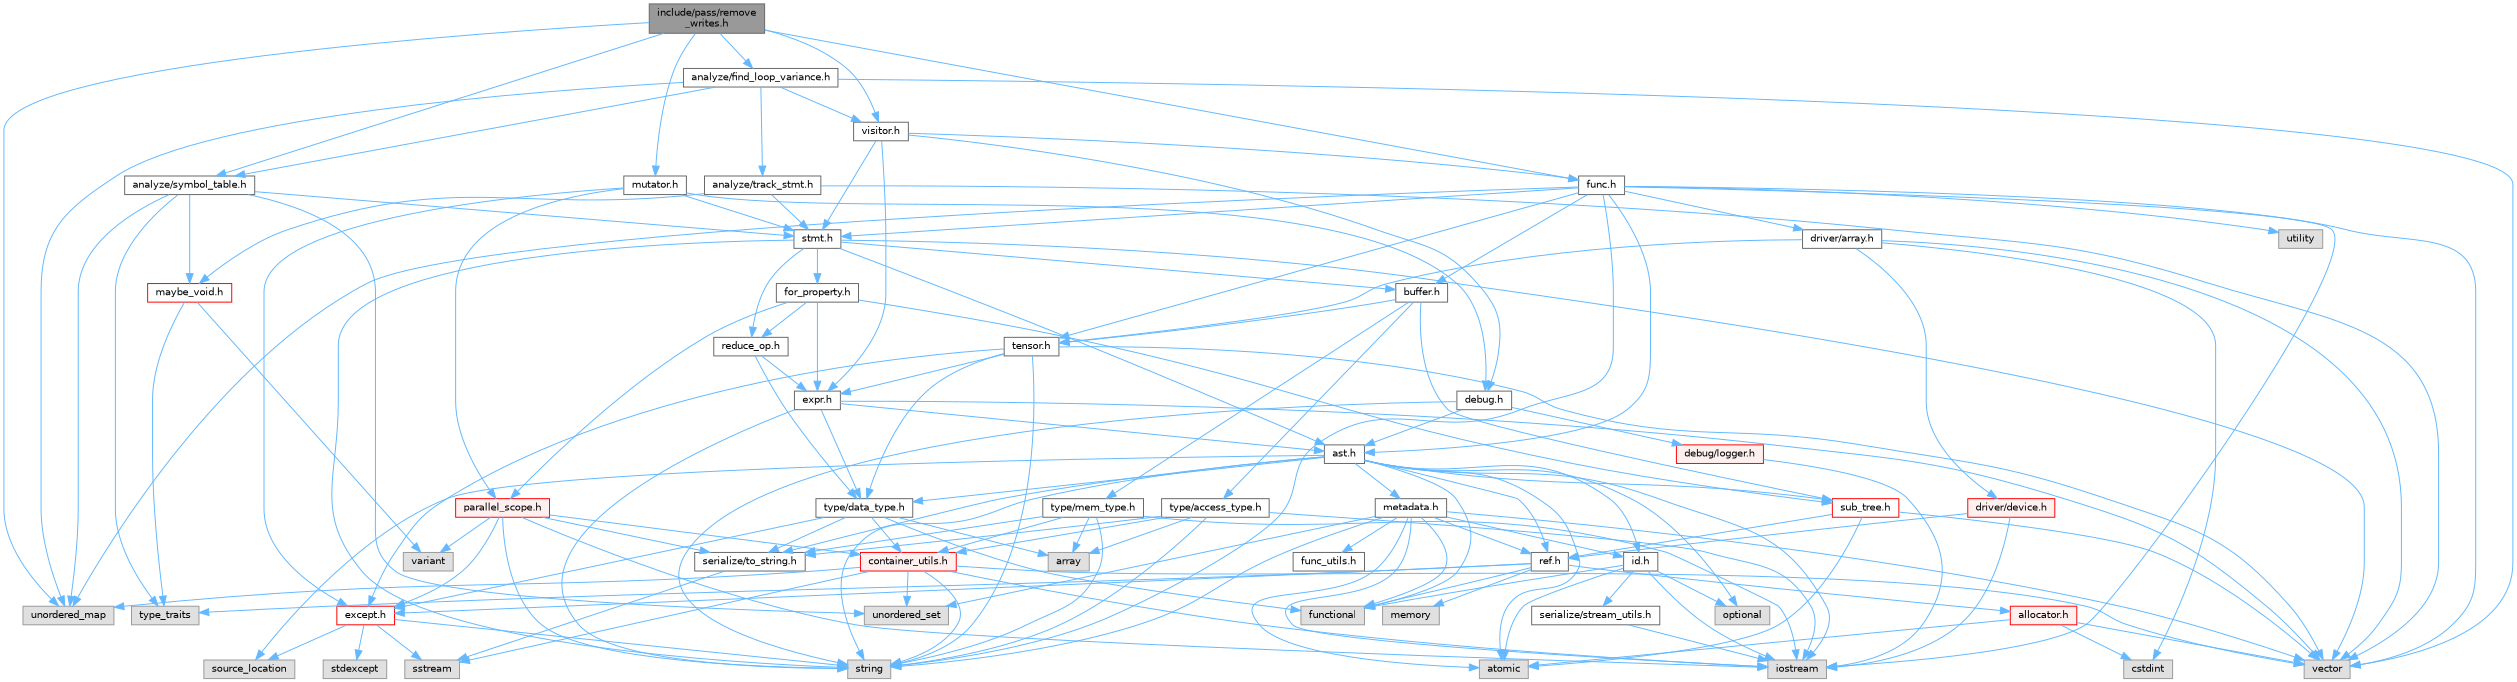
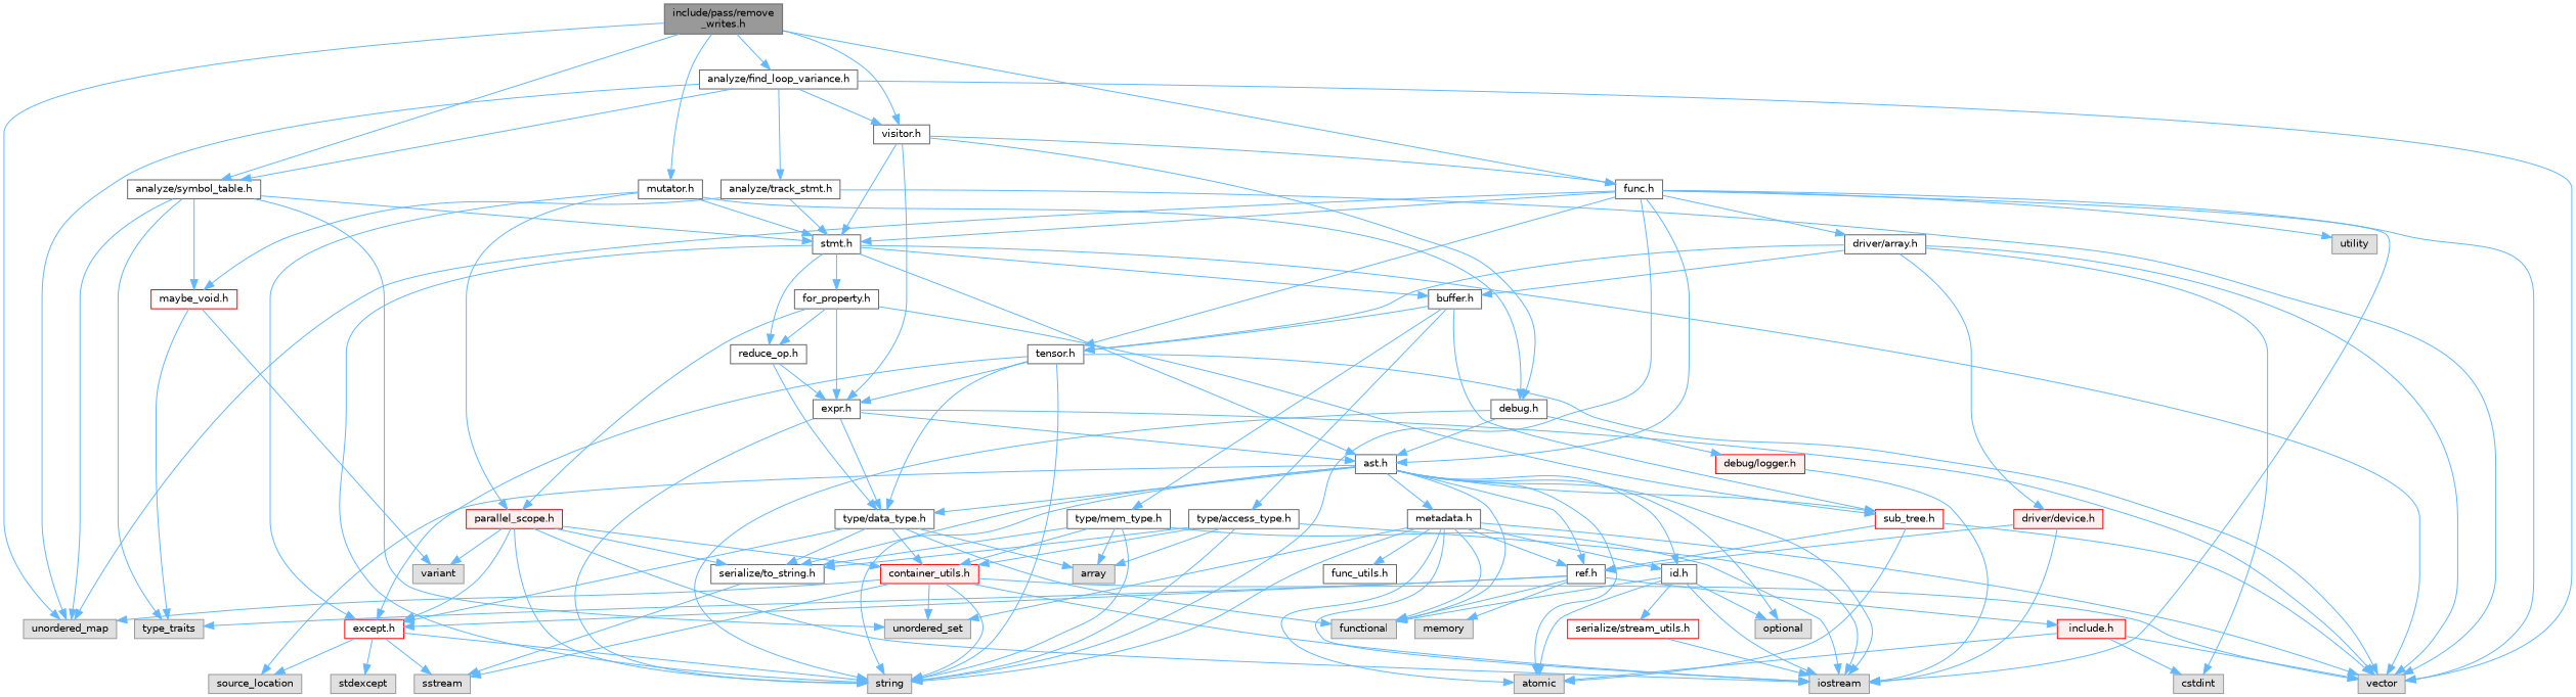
  digraph {
    node [color=grey40 fillcolor=white fontname=Helvetica fontsize=10 shape=box style=filled]
    edge [color=steelblue1 fontname=Helvetica fontsize=10 labelfontname=Helvetica labelfontsize=10 style=solid]
    n1 [color=gray40 fillcolor=grey60 fontcolor=black height=0.2 label="include/pass/remove\l_writes.h" width=0.4]
    n2 [color=grey60 fillcolor="#E0E0E0" height=0.2 label=unordered_map width=0.4]
    n3 [height=0.2 label="analyze/find_loop_variance.h" width=0.4]
    n4 [height=0.2 label="analyze/symbol_table.h" width=0.4]
    n5 [height=0.2 label="visitor.h" width=0.4]
    n6 [height=0.2 label="func.h" width=0.4]
    n7 [height=0.2 label="mutator.h" width=0.4]
    n8 [color=grey60 fillcolor="#E0E0E0" height=0.2 label=unordered_set width=0.4]
    n9 [color=grey60 fillcolor="#E0E0E0" height=0.2 label=vector width=0.4]
    n10 [height=0.2 label="analyze/track_stmt.h" width=0.4]
    n11 [color=grey60 fillcolor="#E0E0E0" height=0.2 label=type_traits width=0.4]
    n12 [color=red height=0.2 label="maybe_void.h" width=0.4]
    n13 [height=0.2 label="stmt.h" width=0.4]
    n14 [height=0.2 label="expr.h" width=0.4]
    n15 [height=0.2 label="debug.h" width=0.4]
    n16 [color=grey60 fillcolor="#E0E0E0" height=0.2 label=string width=0.4]
    n17 [height=0.2 label="ast.h" width=0.4]
    n18 [height=0.2 label="buffer.h" width=0.4]
    n19 [color=grey60 fillcolor="#E0E0E0" height=0.2 label=iostream width=0.4]
    n20 [height=0.2 label="tensor.h" width=0.4]
    n21 [color=grey60 fillcolor="#E0E0E0" height=0.2 label=utility width=0.4]
    n22 [height=0.2 label="driver/array.h" width=0.4]
    n23 [color=red height=0.2 label="except.h" width=0.4]
    n24 [color=red fillcolor="#FFF0F0" height=0.2 label="parallel_scope.h" width=0.4]
    n25 [color=grey60 fillcolor="#E0E0E0" height=0.2 label=variant width=0.4]
    n26 [height=0.2 label="for_property.h" width=0.4]
    n27 [height=0.2 label="reduce_op.h" width=0.4]
    n28 [color=grey60 fillcolor="#E0E0E0" height=0.2 label=atomic width=0.4]
    n29 [color=grey60 fillcolor="#E0E0E0" height=0.2 label=functional width=0.4]
    n30 [color=grey60 fillcolor="#E0E0E0" height=0.2 label=optional width=0.4]
    n31 [color=grey60 fillcolor="#E0E0E0" height=0.2 label=source_location width=0.4]
    n32 [height=0.2 label="id.h" width=0.4]
    n33 [height=0.2 label="metadata.h" width=0.4]
    n34 [height=0.2 label="ref.h" width=0.4]
    n35 [height=0.2 label="serialize/to_string.h" width=0.4]
    n36 [color=red height=0.2 label="sub_tree.h" width=0.4]
    n37 [height=0.2 label="type/data_type.h" width=0.4]
    n38 [height=0.2 label="type/access_type.h" width=0.4]
    n39 [height=0.2 label="type/mem_type.h" width=0.4]
-   n40 [height=0.2 label="serialize/stream_utils.h" width=0.4]
+   n40 [color=red height=0.2 label="serialize/stream_utils.h" width=0.4]
    n41 [height=0.2 label="func_utils.h" width=0.4]
    n42 [color=grey60 fillcolor="#E0E0E0" height=0.2 label=memory width=0.4]
-   n43 [color=red fillcolor="#FFF0F0" height=0.2 label="allocator.h" width=0.4]
+   n43 [color=red fillcolor="#FFF0F0" height=0.2 label="include.h" width=0.4]
    n44 [color=grey60 fillcolor="#E0E0E0" height=0.2 label=sstream width=0.4]
    n45 [color=grey60 fillcolor="#E0E0E0" height=0.2 label=array width=0.4]
    n46 [color=red fillcolor="#FFF0F0" height=0.2 label="container_utils.h" width=0.4]
    n47 [color=grey60 fillcolor="#E0E0E0" height=0.2 label=cstdint width=0.4]
    n48 [color=grey60 fillcolor="#E0E0E0" height=0.2 label=stdexcept width=0.4]
    n49 [color=red fillcolor="#FFF0F0" height=0.2 label="debug/logger.h" width=0.4]
    n50 [color=red fillcolor="#FFF0F0" height=0.2 label="driver/device.h" width=0.4]
    n1 -> n2
    n1 -> n3
    n1 -> n4
    n1 -> n5
    n1 -> n6
    n1 -> n7
    n3 -> n2
    n3 -> n4
    n3 -> n5
    n3 -> n9
    n3 -> n10
    n4 -> n2
    n4 -> n8
    n4 -> n11
    n4 -> n12
    n4 -> n13
    n5 -> n6
    n5 -> n13
    n5 -> n14
    n5 -> n15
    n6 -> n2
    n6 -> n9
    n6 -> n13
    n6 -> n16
    n6 -> n17
-   n6 -> n18
+   n22 -> n18
    n6 -> n19
    n6 -> n20
    n6 -> n21
    n6 -> n22
    n7 -> n13
    n7 -> n15
    n7 -> n23
    n7 -> n24
    n10 -> n9
    n10 -> n12
    n10 -> n13
    n12 -> n11
    n12 -> n25
    n13 -> n9
    n13 -> n16
    n13 -> n17
    n13 -> n18
    n13 -> n26
    n13 -> n27
    n14 -> n9
    n14 -> n16
    n14 -> n17
    n14 -> n37
    n15 -> n16
    n15 -> n17
    n15 -> n49
    n17 -> n16
    n17 -> n19
    n17 -> n28
    n17 -> n29
    n17 -> n30
    n17 -> n31
    n17 -> n32
    n17 -> n33
    n17 -> n34
    n17 -> n35
    n17 -> n36
    n17 -> n37
    n18 -> n20
    n18 -> n36
    n18 -> n38
    n18 -> n39
    n20 -> n9
    n20 -> n14
    n20 -> n16
    n20 -> n23
    n20 -> n37
    n22 -> n9
    n22 -> n20
    n22 -> n47
    n22 -> n50
    n23 -> n16
    n23 -> n31
    n23 -> n44
    n23 -> n48
    n24 -> n16
    n24 -> n19
    n24 -> n23
    n24 -> n25
    n24 -> n35
    n24 -> n46
    n26 -> n14
    n26 -> n24
    n26 -> n27
    n26 -> n36
    n27 -> n14
    n27 -> n37
    n32 -> n19
    n32 -> n28
    n32 -> n29
    n32 -> n30
    n32 -> n40
    n33 -> n8
    n33 -> n9
    n33 -> n16
    n33 -> n19
    n33 -> n28
    n33 -> n29
    n33 -> n32
    n33 -> n34
    n33 -> n41
    n34 -> n11
    n34 -> n23
    n34 -> n29
    n34 -> n42
    n34 -> n43
    n35 -> n44
    n36 -> n9
    n36 -> n28
    n36 -> n34
    n37 -> n23
    n37 -> n29
    n37 -> n35
    n37 -> n45
    n37 -> n46
    n38 -> n16
    n38 -> n19
    n38 -> n35
    n38 -> n45
    n38 -> n46
    n39 -> n16
    n39 -> n19
    n39 -> n35
    n39 -> n45
    n39 -> n46
    n40 -> n19
    n43 -> n9
    n43 -> n28
    n43 -> n47
    n46 -> n2
    n46 -> n8
    n46 -> n9
    n46 -> n16
    n46 -> n19
    n46 -> n44
    n49 -> n19
    n50 -> n19
    n50 -> n34
  }
